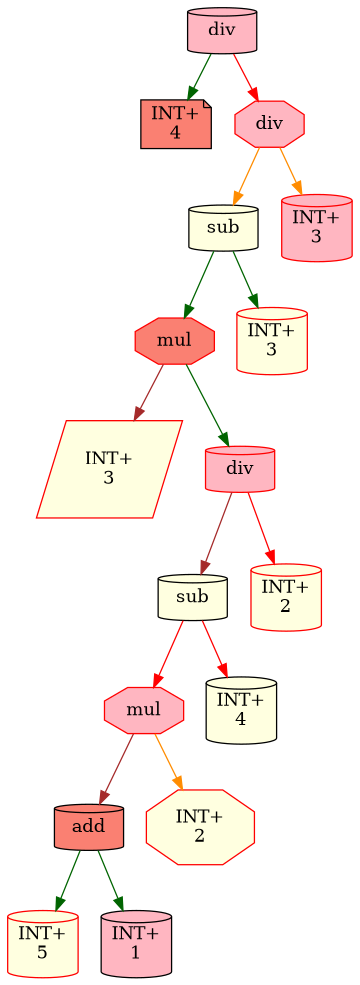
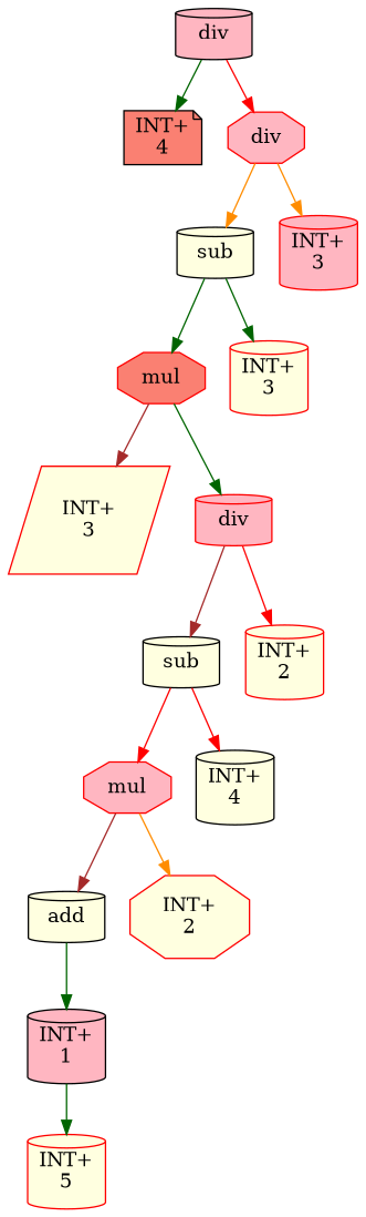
  digraph {
    node [color=red fillcolor=lightyellow shape=cylinder style=filled]
    edge [color=darkgreen]
    n1 [color=black fillcolor=lightpink label=div]
    n2 [color=black fillcolor=salmon label="INT+\n4" shape=note]
    n3 [fillcolor=lightpink label=div shape=octagon]
    n4 [color=black label=sub]
    n5 [fillcolor=lightpink label="INT+\n3"]
    n6 [fillcolor=salmon label=mul shape=octagon]
    n7 [label="INT+\n3"]
    n8 [label="INT+\n3" shape=parallelogram]
    n9 [fillcolor=lightpink label=div]
    n10 [color=black label=sub]
    n11 [label="INT+\n2"]
    n12 [fillcolor=lightpink label=mul shape=octagon]
    n13 [color=black label="INT+\n4"]
-   n14 [color=black fillcolor=salmon label=add]
+   n14 [color=black label=add]
    n15 [label="INT+\n2" shape=octagon]
    n16 [label="INT+\n5"]
    n17 [color=black fillcolor=lightpink label="INT+\n1"]
    n1 -> n2
    n1 -> n3 [color=red]
    n3 -> n4 [color=darkorange]
    n3 -> n5 [color=darkorange]
    n4 -> n6
    n4 -> n7
    n6 -> n8 [color=brown]
    n6 -> n9
    n9 -> n10 [color=brown]
    n9 -> n11 [color=red]
    n10 -> n12 [color=red]
    n10 -> n13 [color=red]
    n12 -> n14 [color=brown]
    n12 -> n15 [color=darkorange]
-   n14 -> n16
+   n17 -> n16
    n14 -> n17
  }
